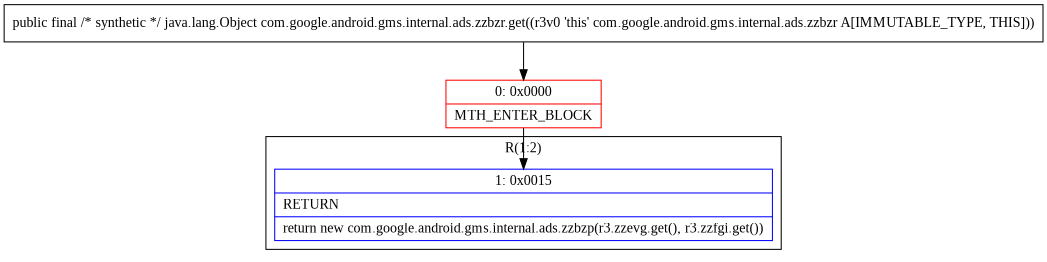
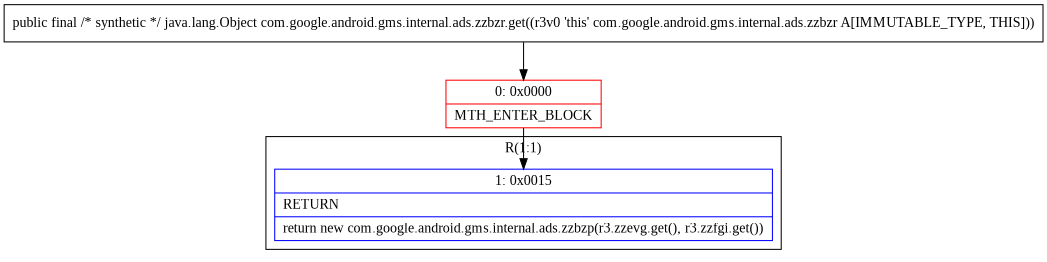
  digraph {
    fontname="Liberation Serif"
    node [shape=record fontname="Liberation Serif"]
    edge [fontname="Liberation Serif"]
    n1 [color=blue label="{1\:\ 0x0015|RETURN\l|return new com.google.android.gms.internal.ads.zzbzp(r3.zzevg.get(), r3.zzfgi.get())\l}"]
    n2 [color=red label="{0\:\ 0x0000|MTH_ENTER_BLOCK\l}"]
    n3 [label="{public final \/* synthetic *\/ java.lang.Object com.google.android.gms.internal.ads.zzbzr.get((r3v0 'this' com.google.android.gms.internal.ads.zzbzr A[IMMUTABLE_TYPE, THIS])) }"]
    subgraph cluster_1 {
-     label="R(1:2)"
+     label="R(1:1)"
      n1
    }
    n2 -> n1
    n3 -> n2
  }
